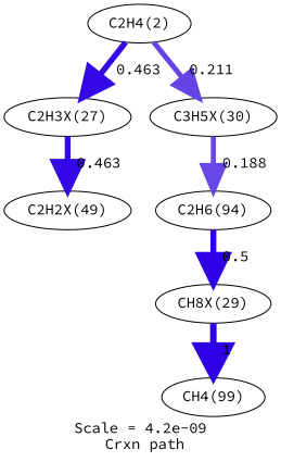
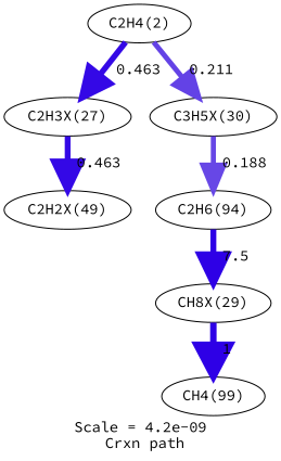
  digraph {
    fontname="Source Code Pro"
    label="Scale = 4.2e-09\l Crxn path"
    node [fontname="Source Code Pro"]
    edge [arrowsize=2.71 color="0.7, 0.963, 0.9" fontname="Source Code Pro" style="setlinewidth(5.42)"]
    n1 [label="C2H4(2)"]
    n2 [label="C2H3X(27)"]
    n3 [label="C3H5X(30)"]
    n4 [label="C2H2X(49)"]
    n5 [label="C2H6(94)"]
    n6 [label="CH8X(29)"]
    n7 [label="CH4(99)"]
    n1 -> n2 [label=" 0.463"]
    n1 -> n3 [arrowsize=2.41 color="0.7, 0.711, 0.9" label=" 0.211" style="setlinewidth(4.82)"]
    n2 -> n4 [label=" 0.463"]
    n3 -> n5 [arrowsize=2.37 color="0.7, 0.688, 0.9" label=" 0.188" style="setlinewidth(4.74)"]
-   n5 -> n6 [arrowsize=2.74 color="0.7, 1, 0.9" label=" 0.5" style="setlinewidth(5.48)"]
+   n5 -> n6 [arrowsize=2.74 color="0.7, 1, 0.9" label=" 7.5" style="setlinewidth(5.48)"]
    n6 -> n7 [arrowsize=3 color="0.7, 1.5, 0.9" label=" 1" style="setlinewidth(6)"]
  }
